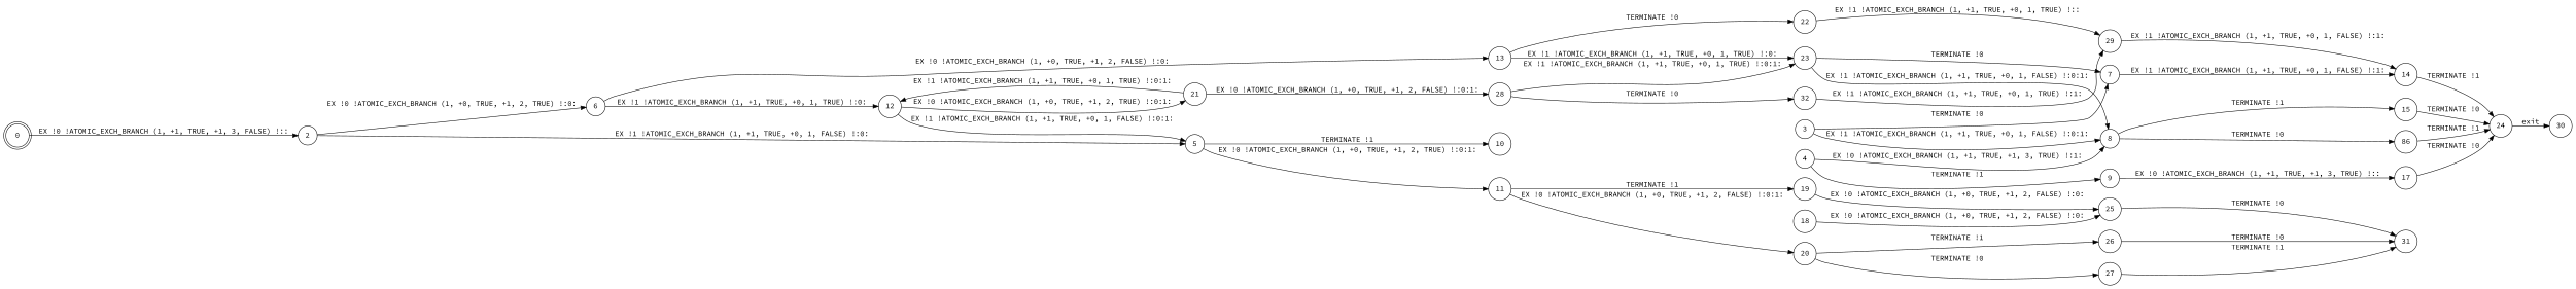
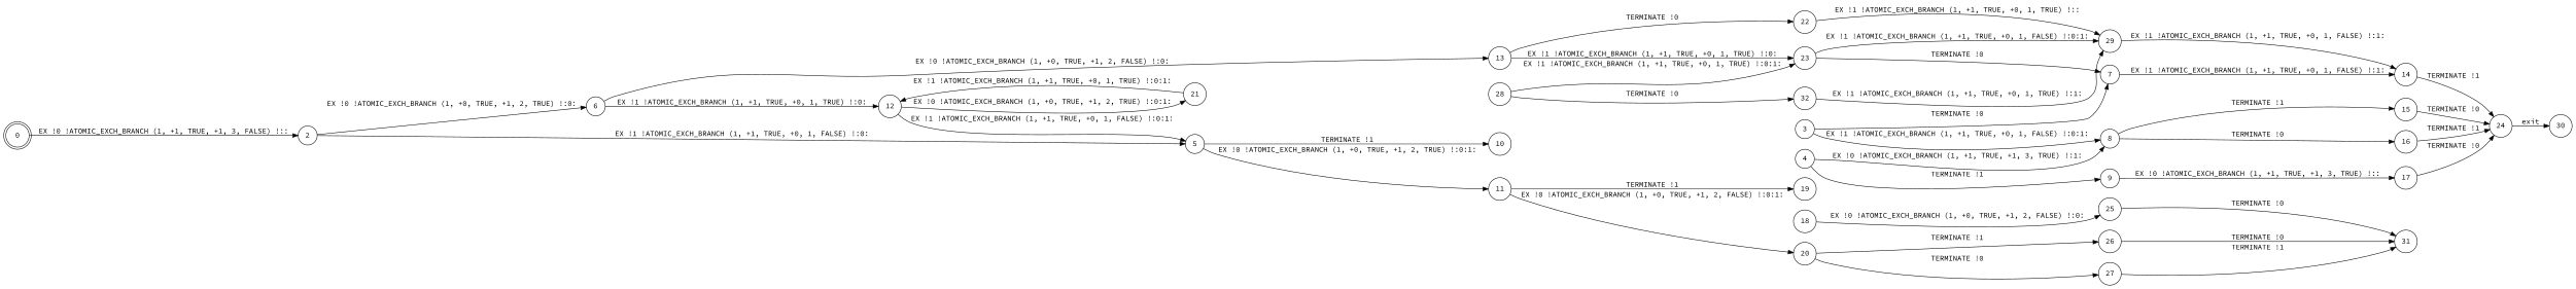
  digraph {
    fontname="Source Code Pro"
    rankdir=LR
    node [fontname="Source Code Pro" shape=circle]
    edge [fontname="Source Code Pro"]
    0 [peripheries=2]
    2
    5
    6
    3
    7
    8
    4
    9
    10
    11
    12
    13
    14
    15
-   16 [label=86]
+   16
    17
    19
    20
    21
    22
    23
    24
    18
    25
    26
    27
    28
    29
    30
    31
    32
    0 -> 2 [label="EX !0 !ATOMIC_EXCH_BRANCH (1, +1, TRUE, +1, 3, FALSE) !::"]
    2 -> 5 [label="EX !1 !ATOMIC_EXCH_BRANCH (1, +1, TRUE, +0, 1, FALSE) !:0:"]
    2 -> 6 [label="EX !0 !ATOMIC_EXCH_BRANCH (1, +0, TRUE, +1, 2, TRUE) !:0:"]
    5 -> 10 [label="TERMINATE !1"]
    5 -> 11 [label="EX !0 !ATOMIC_EXCH_BRANCH (1, +0, TRUE, +1, 2, TRUE) !:0:1:"]
    6 -> 12 [label="EX !1 !ATOMIC_EXCH_BRANCH (1, +1, TRUE, +0, 1, TRUE) !:0:"]
    6 -> 13 [label="EX !0 !ATOMIC_EXCH_BRANCH (1, +0, TRUE, +1, 2, FALSE) !:0:"]
    3 -> 7 [label="TERMINATE !0"]
    3 -> 8 [label="EX !1 !ATOMIC_EXCH_BRANCH (1, +1, TRUE, +0, 1, FALSE) !:0:1:"]
    7 -> 14 [label="EX !1 !ATOMIC_EXCH_BRANCH (1, +1, TRUE, +0, 1, FALSE) !:1:"]
    8 -> 15 [label="TERMINATE !1"]
    8 -> 16 [label="TERMINATE !0"]
    4 -> 8 [label="EX !0 !ATOMIC_EXCH_BRANCH (1, +1, TRUE, +1, 3, TRUE) !:1:"]
    4 -> 9 [label="TERMINATE !1"]
    9 -> 17 [label="EX !0 !ATOMIC_EXCH_BRANCH (1, +1, TRUE, +1, 3, TRUE) !::"]
    11 -> 19 [label="TERMINATE !1"]
    11 -> 20 [label="EX !0 !ATOMIC_EXCH_BRANCH (1, +0, TRUE, +1, 2, FALSE) !:0:1:"]
    12 -> 5 [label="EX !1 !ATOMIC_EXCH_BRANCH (1, +1, TRUE, +0, 1, FALSE) !:0:1:"]
    12 -> 21 [label="EX !0 !ATOMIC_EXCH_BRANCH (1, +0, TRUE, +1, 2, TRUE) !:0:1:"]
    13 -> 22 [label="TERMINATE !0"]
    13 -> 23 [label="EX !1 !ATOMIC_EXCH_BRANCH (1, +1, TRUE, +0, 1, TRUE) !:0:"]
    14 -> 24 [label="TERMINATE !1"]
    15 -> 24 [label="TERMINATE !0"]
    16 -> 24 [label="TERMINATE !1"]
    17 -> 24 [label="TERMINATE !0"]
-   19 -> 25 [label="EX !0 !ATOMIC_EXCH_BRANCH (1, +0, TRUE, +1, 2, FALSE) !:0:"]
    20 -> 26 [label="TERMINATE !1"]
    20 -> 27 [label="TERMINATE !0"]
    21 -> 12 [label="EX !1 !ATOMIC_EXCH_BRANCH (1, +1, TRUE, +0, 1, TRUE) !:0:1:"]
-   21 -> 28 [label="EX !0 !ATOMIC_EXCH_BRANCH (1, +0, TRUE, +1, 2, FALSE) !:0:1:"]
    22 -> 29 [label="EX !1 !ATOMIC_EXCH_BRANCH (1, +1, TRUE, +0, 1, TRUE) !::"]
    23 -> 7 [label="TERMINATE !0"]
-   23 -> 8 [label="EX !1 !ATOMIC_EXCH_BRANCH (1, +1, TRUE, +0, 1, FALSE) !:0:1:"]
+   23 -> 29 [label="EX !1 !ATOMIC_EXCH_BRANCH (1, +1, TRUE, +0, 1, FALSE) !:0:1:"]
    24 -> 30 [label=exit]
    18 -> 25 [label="EX !0 !ATOMIC_EXCH_BRANCH (1, +0, TRUE, +1, 2, FALSE) !:0:"]
    25 -> 31 [label="TERMINATE !0"]
    26 -> 31 [label="TERMINATE !0"]
    27 -> 31 [label="TERMINATE !1"]
    28 -> 23 [label="EX !1 !ATOMIC_EXCH_BRANCH (1, +1, TRUE, +0, 1, TRUE) !:0:1:"]
    28 -> 32 [label="TERMINATE !0"]
    29 -> 14 [label="EX !1 !ATOMIC_EXCH_BRANCH (1, +1, TRUE, +0, 1, FALSE) !:1:"]
    32 -> 29 [label="EX !1 !ATOMIC_EXCH_BRANCH (1, +1, TRUE, +0, 1, TRUE) !:1:"]
  }
